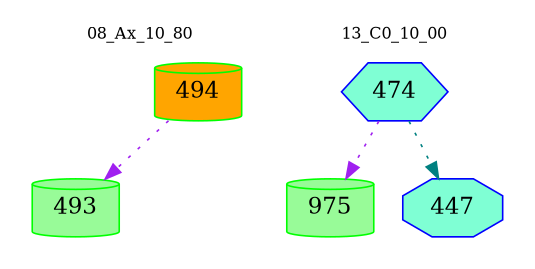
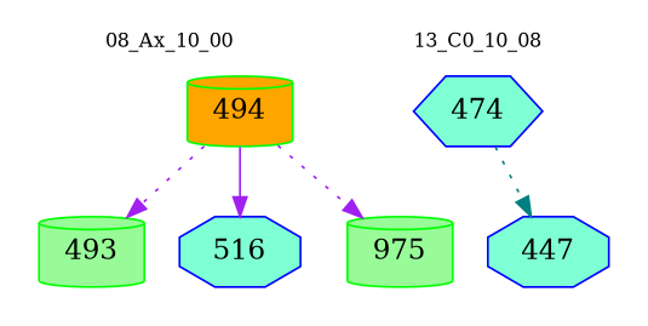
  digraph {
    node [color=green fillcolor=aquamarine shape=cylinder style=filled]
    edge [color=purple style=dotted]
    n1 [fillcolor=orange label=494]
    n2 [fillcolor=palegreen label=493]
+   n3 [color=blue label=516 shape=octagon]
    n4 [color=blue label=474 shape=hexagon]
    n5 [color=blue label=447 shape=octagon]
    n6 [fillcolor=palegreen label=975]
    subgraph cluster_1 {
      color=white
      fontsize=10
-     label="08_Ax_10_80"
+     label="08_Ax_10_00"
      n1
      n2
+     n3
    }
    subgraph cluster_2 {
      color=white
      fontsize=10
-     label="13_C0_10_00"
+     label="13_C0_10_08"
      n4
      n5
      n6
    }
    n1 -> n2
+   n1 -> n3 [style=solid]
    n4 -> n5 [color=teal]
-   n4 -> n6
+   n1 -> n6
  }
